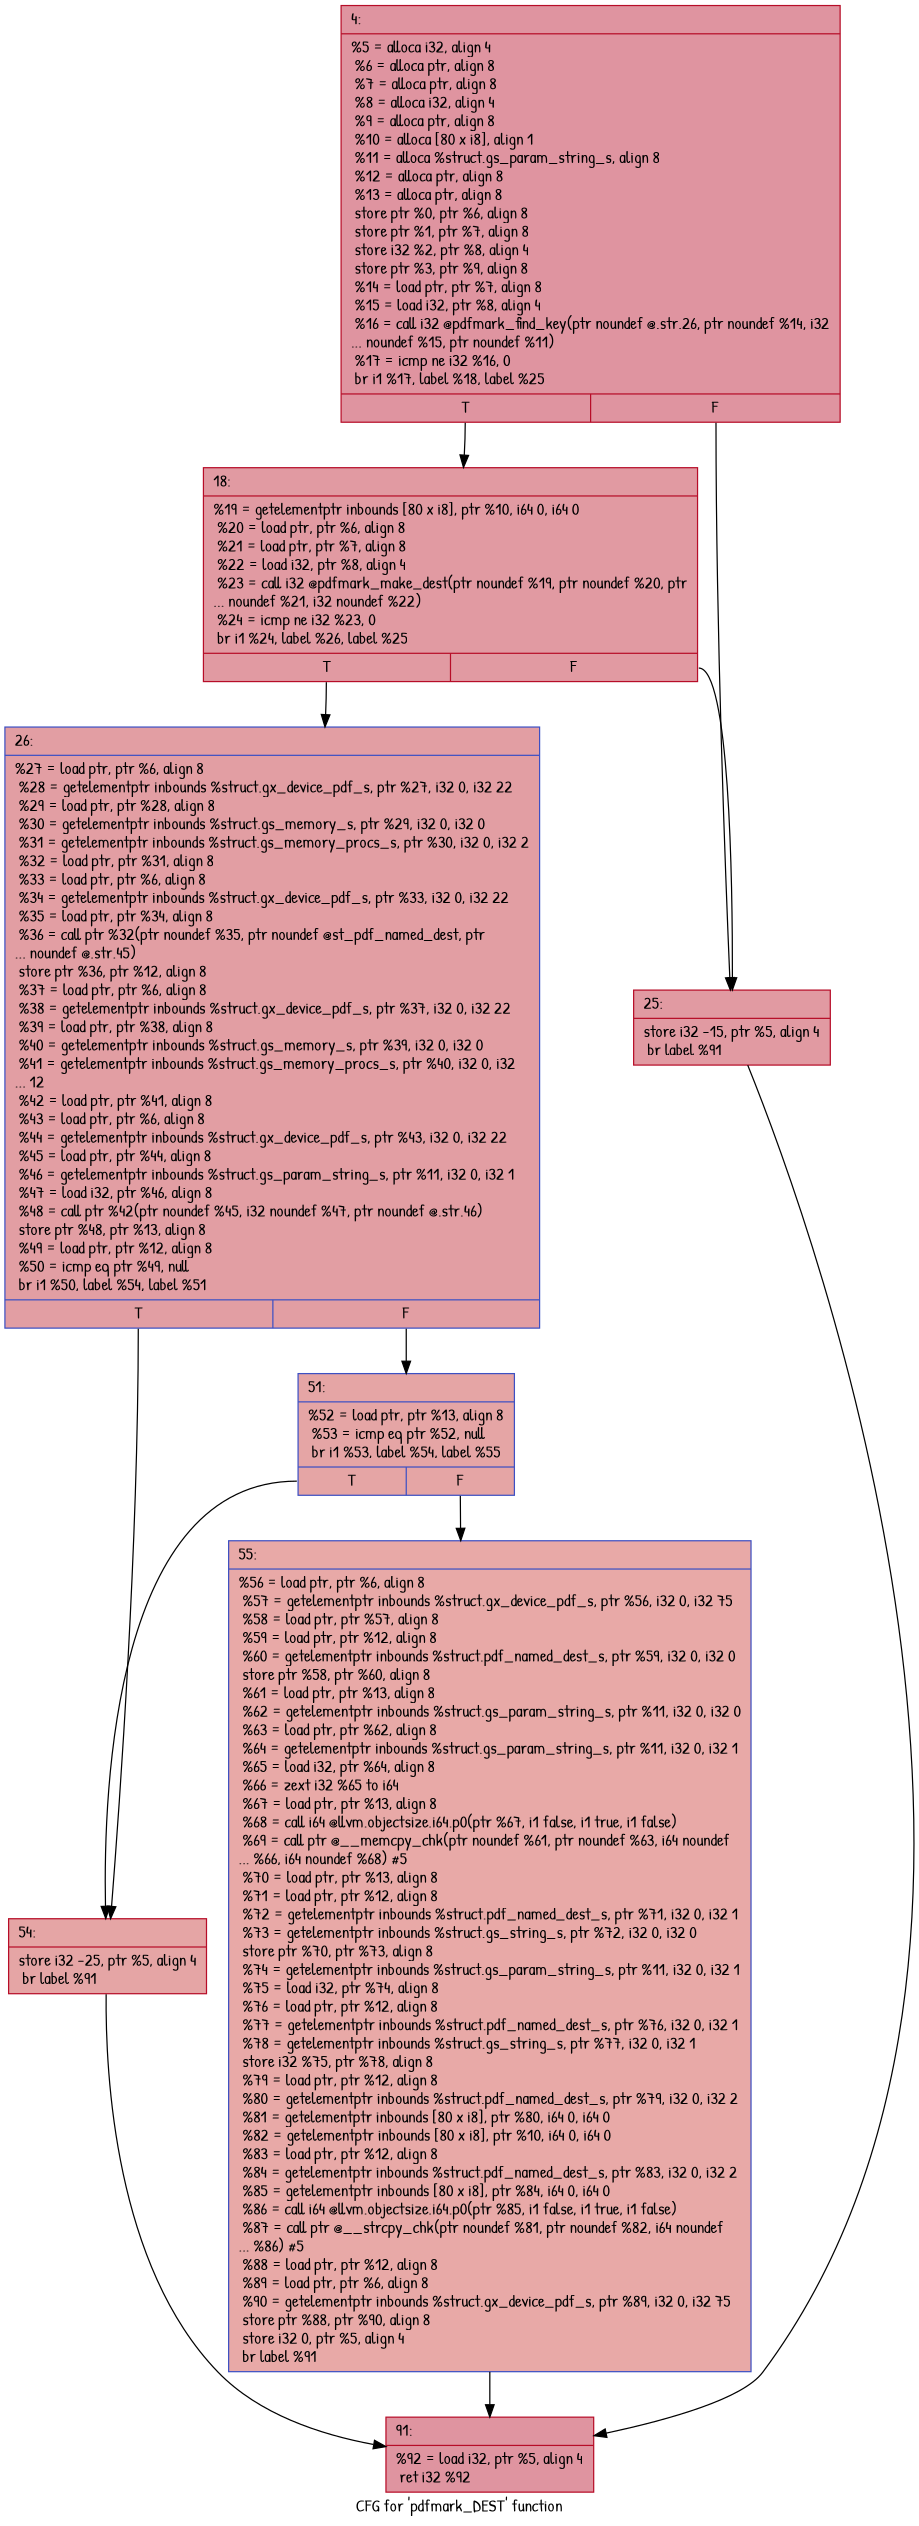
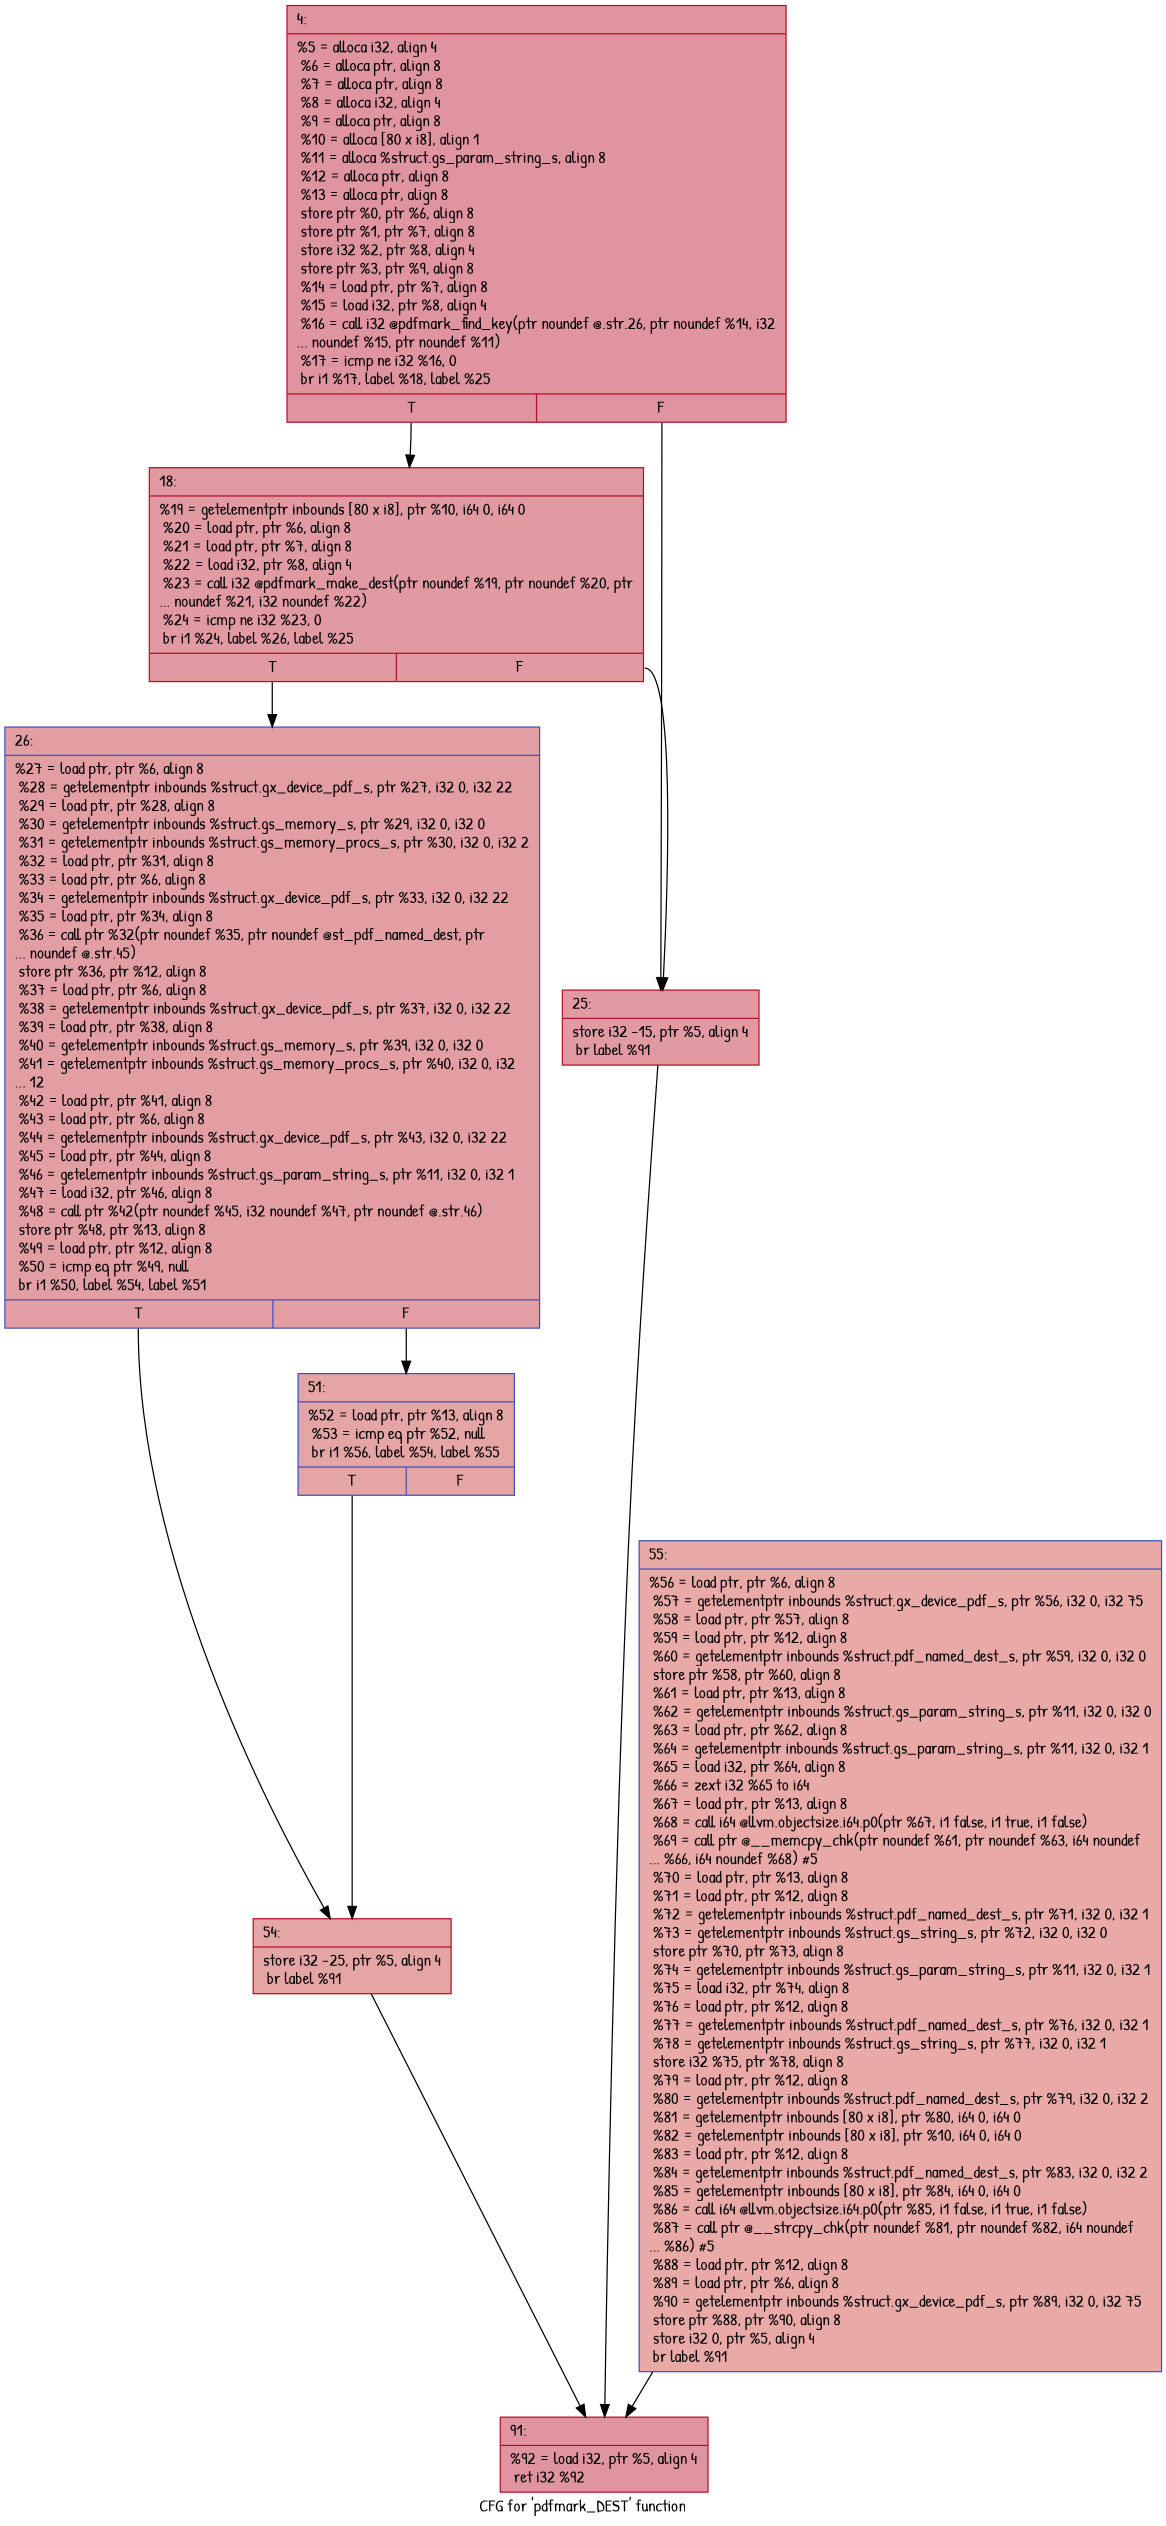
  digraph {
    fontname="Patrick Hand"
    label="CFG for 'pdfmark_DEST' function"
    node [color="#b70d28ff" fillcolor="#b70d2870" fontname="Patrick Hand" shape=record style=filled]
    edge [fontname="Patrick Hand" tailport=s0]
    n1 [label="{4:\l|  %5 = alloca i32, align 4\l  %6 = alloca ptr, align 8\l  %7 = alloca ptr, align 8\l  %8 = alloca i32, align 4\l  %9 = alloca ptr, align 8\l  %10 = alloca [80 x i8], align 1\l  %11 = alloca %struct.gs_param_string_s, align 8\l  %12 = alloca ptr, align 8\l  %13 = alloca ptr, align 8\l  store ptr %0, ptr %6, align 8\l  store ptr %1, ptr %7, align 8\l  store i32 %2, ptr %8, align 4\l  store ptr %3, ptr %9, align 8\l  %14 = load ptr, ptr %7, align 8\l  %15 = load i32, ptr %8, align 4\l  %16 = call i32 @pdfmark_find_key(ptr noundef @.str.26, ptr noundef %14, i32\l... noundef %15, ptr noundef %11)\l  %17 = icmp ne i32 %16, 0\l  br i1 %17, label %18, label %25\l|{<s0>T|<s1>F}}"]
    n2 [fillcolor="#bb1b2c70" label="{18:\l|  %19 = getelementptr inbounds [80 x i8], ptr %10, i64 0, i64 0\l  %20 = load ptr, ptr %6, align 8\l  %21 = load ptr, ptr %7, align 8\l  %22 = load i32, ptr %8, align 4\l  %23 = call i32 @pdfmark_make_dest(ptr noundef %19, ptr noundef %20, ptr\l... noundef %21, i32 noundef %22)\l  %24 = icmp ne i32 %23, 0\l  br i1 %24, label %26, label %25\l|{<s0>T|<s1>F}}"]
    n3 [fillcolor="#bb1b2c70" label="{25:\l|  store i32 -15, ptr %5, align 4\l  br label %91\l}"]
    n4 [color="#3d50c3ff" fillcolor="#be242e70" label="{26:\l|  %27 = load ptr, ptr %6, align 8\l  %28 = getelementptr inbounds %struct.gx_device_pdf_s, ptr %27, i32 0, i32 22\l  %29 = load ptr, ptr %28, align 8\l  %30 = getelementptr inbounds %struct.gs_memory_s, ptr %29, i32 0, i32 0\l  %31 = getelementptr inbounds %struct.gs_memory_procs_s, ptr %30, i32 0, i32 2\l  %32 = load ptr, ptr %31, align 8\l  %33 = load ptr, ptr %6, align 8\l  %34 = getelementptr inbounds %struct.gx_device_pdf_s, ptr %33, i32 0, i32 22\l  %35 = load ptr, ptr %34, align 8\l  %36 = call ptr %32(ptr noundef %35, ptr noundef @st_pdf_named_dest, ptr\l... noundef @.str.45)\l  store ptr %36, ptr %12, align 8\l  %37 = load ptr, ptr %6, align 8\l  %38 = getelementptr inbounds %struct.gx_device_pdf_s, ptr %37, i32 0, i32 22\l  %39 = load ptr, ptr %38, align 8\l  %40 = getelementptr inbounds %struct.gs_memory_s, ptr %39, i32 0, i32 0\l  %41 = getelementptr inbounds %struct.gs_memory_procs_s, ptr %40, i32 0, i32\l... 12\l  %42 = load ptr, ptr %41, align 8\l  %43 = load ptr, ptr %6, align 8\l  %44 = getelementptr inbounds %struct.gx_device_pdf_s, ptr %43, i32 0, i32 22\l  %45 = load ptr, ptr %44, align 8\l  %46 = getelementptr inbounds %struct.gs_param_string_s, ptr %11, i32 0, i32 1\l  %47 = load i32, ptr %46, align 8\l  %48 = call ptr %42(ptr noundef %45, i32 noundef %47, ptr noundef @.str.46)\l  store ptr %48, ptr %13, align 8\l  %49 = load ptr, ptr %12, align 8\l  %50 = icmp eq ptr %49, null\l  br i1 %50, label %54, label %51\l|{<s0>T|<s1>F}}"]
    n5 [label="{91:\l|  %92 = load i32, ptr %5, align 4\l  ret i32 %92\l}"]
    n6 [fillcolor="#c5333470" label="{54:\l|  store i32 -25, ptr %5, align 4\l  br label %91\l}"]
-   n7 [color="#3d50c3ff" fillcolor="#c5333470" label="{51:\l|  %52 = load ptr, ptr %13, align 8\l  %53 = icmp eq ptr %52, null\l  br i1 %53, label %54, label %55\l|{<s0>T|<s1>F}}"]
+   n7 [color="#3d50c3ff" fillcolor="#c5333470" label="{51:\l|  %52 = load ptr, ptr %13, align 8\l  %53 = icmp eq ptr %52, null\l  br i1 %56, label %54, label %55\l|{<s0>T|<s1>F}}"]
    n8 [color="#3d50c3ff" fillcolor="#ca3b3770" label="{55:\l|  %56 = load ptr, ptr %6, align 8\l  %57 = getelementptr inbounds %struct.gx_device_pdf_s, ptr %56, i32 0, i32 75\l  %58 = load ptr, ptr %57, align 8\l  %59 = load ptr, ptr %12, align 8\l  %60 = getelementptr inbounds %struct.pdf_named_dest_s, ptr %59, i32 0, i32 0\l  store ptr %58, ptr %60, align 8\l  %61 = load ptr, ptr %13, align 8\l  %62 = getelementptr inbounds %struct.gs_param_string_s, ptr %11, i32 0, i32 0\l  %63 = load ptr, ptr %62, align 8\l  %64 = getelementptr inbounds %struct.gs_param_string_s, ptr %11, i32 0, i32 1\l  %65 = load i32, ptr %64, align 8\l  %66 = zext i32 %65 to i64\l  %67 = load ptr, ptr %13, align 8\l  %68 = call i64 @llvm.objectsize.i64.p0(ptr %67, i1 false, i1 true, i1 false)\l  %69 = call ptr @__memcpy_chk(ptr noundef %61, ptr noundef %63, i64 noundef\l... %66, i64 noundef %68) #5\l  %70 = load ptr, ptr %13, align 8\l  %71 = load ptr, ptr %12, align 8\l  %72 = getelementptr inbounds %struct.pdf_named_dest_s, ptr %71, i32 0, i32 1\l  %73 = getelementptr inbounds %struct.gs_string_s, ptr %72, i32 0, i32 0\l  store ptr %70, ptr %73, align 8\l  %74 = getelementptr inbounds %struct.gs_param_string_s, ptr %11, i32 0, i32 1\l  %75 = load i32, ptr %74, align 8\l  %76 = load ptr, ptr %12, align 8\l  %77 = getelementptr inbounds %struct.pdf_named_dest_s, ptr %76, i32 0, i32 1\l  %78 = getelementptr inbounds %struct.gs_string_s, ptr %77, i32 0, i32 1\l  store i32 %75, ptr %78, align 8\l  %79 = load ptr, ptr %12, align 8\l  %80 = getelementptr inbounds %struct.pdf_named_dest_s, ptr %79, i32 0, i32 2\l  %81 = getelementptr inbounds [80 x i8], ptr %80, i64 0, i64 0\l  %82 = getelementptr inbounds [80 x i8], ptr %10, i64 0, i64 0\l  %83 = load ptr, ptr %12, align 8\l  %84 = getelementptr inbounds %struct.pdf_named_dest_s, ptr %83, i32 0, i32 2\l  %85 = getelementptr inbounds [80 x i8], ptr %84, i64 0, i64 0\l  %86 = call i64 @llvm.objectsize.i64.p0(ptr %85, i1 false, i1 true, i1 false)\l  %87 = call ptr @__strcpy_chk(ptr noundef %81, ptr noundef %82, i64 noundef\l... %86) #5\l  %88 = load ptr, ptr %12, align 8\l  %89 = load ptr, ptr %6, align 8\l  %90 = getelementptr inbounds %struct.gx_device_pdf_s, ptr %89, i32 0, i32 75\l  store ptr %88, ptr %90, align 8\l  store i32 0, ptr %5, align 4\l  br label %91\l}"]
    n1 -> n2
    n1 -> n3 [tailport=s1]
    n2 -> n3 [tailport=s1]
    n2 -> n4
    n3 -> n5
    n4 -> n6
    n4 -> n7 [tailport=s1]
    n6 -> n5
    n7 -> n6
-   n7 -> n8 [tailport=s1]
    n8 -> n5
  }
